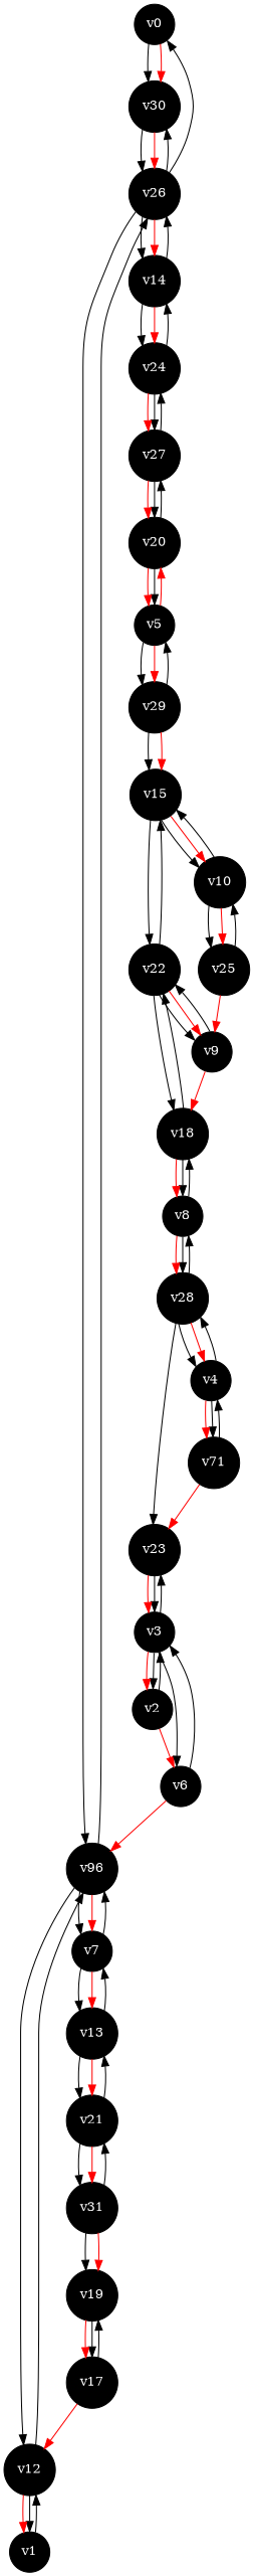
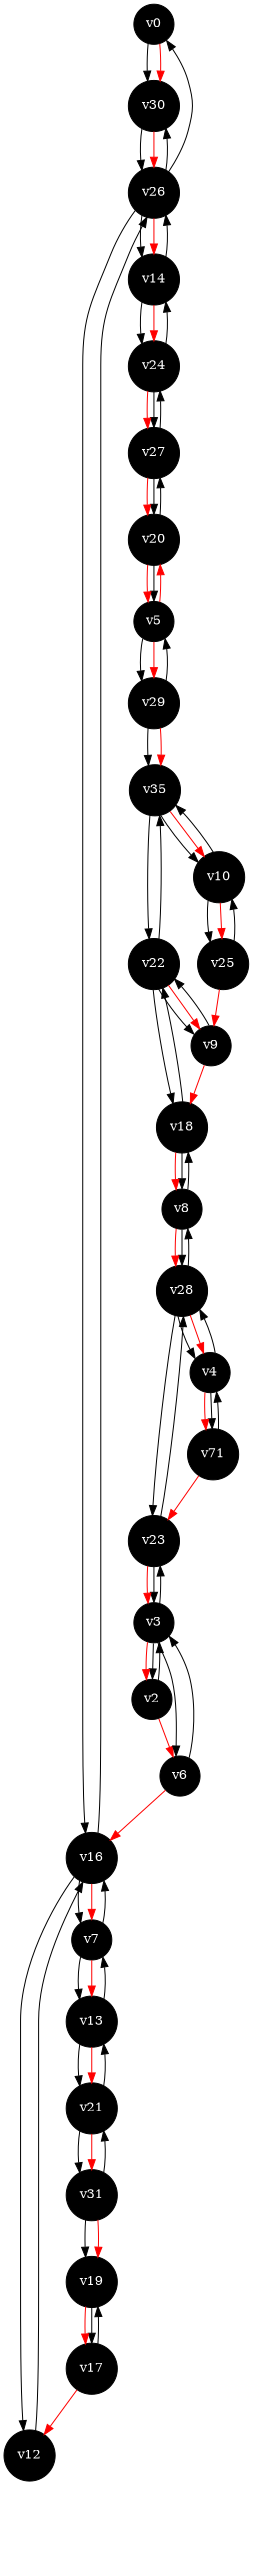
  digraph {
    node [fillcolor=black fontcolor=white fontsize=12.5 shape=circle style=filled]
    v0
    v30
    v26
-   v1
    v12
-   v16 [label=v96]
+   v16
    v2
    v3
    v6
    v23
    v28
    n12 [label=v71]
    v4
    v8
    v5
    v20
    v29
    v27
-   v15
+   v15 [label=v35]
    v7
    v13
    v21
    v18
    v22
    v9
    v10
    v25
    v31
    v14
    v24
    v17
    v19
    v0 -> v30
    v0 -> v30 [color=red]
    v30 -> v26
    v30 -> v26 [color=red]
    v26 -> v0
    v26 -> v30
    v26 -> v16
    v26 -> v14
    v26 -> v14 [color=red]
-   v1 -> v12
-   v12 -> v1
-   v12 -> v1 [color=red]
    v12 -> v16
    v16 -> v26
    v16 -> v12
    v16 -> v7
    v16 -> v7 [color=red]
    v2 -> v3
    v2 -> v6 [color=red]
    v3 -> v2
    v3 -> v2 [color=red]
    v3 -> v6
    v3 -> v23
    v6 -> v16 [color=red]
    v6 -> v3
    v23 -> v3
    v23 -> v3 [color=red]
+   v23 -> v28
    v28 -> v23
    v28 -> v4
    v28 -> v4 [color=red]
    v28 -> v8
    n12 -> v23 [color=red]
    n12 -> v4
    v4 -> v28
    v4 -> n12
    v4 -> n12 [color=red]
    v8 -> v28
    v8 -> v28 [color=red]
    v8 -> v18
    v5 -> v20 [color=red]
    v5 -> v29
    v5 -> v29 [color=red]
    v20 -> v5
    v20 -> v5 [color=red]
    v20 -> v27
    v29 -> v5
    v29 -> v15
    v29 -> v15 [color=red]
    v27 -> v20
    v27 -> v20 [color=red]
    v27 -> v24
    v15 -> v22
    v15 -> v10
    v15 -> v10 [color=red]
    v7 -> v16
    v7 -> v13
    v7 -> v13 [color=red]
    v13 -> v7
    v13 -> v21
    v13 -> v21 [color=red]
    v21 -> v13
    v21 -> v31
    v21 -> v31 [color=red]
    v18 -> v8
    v18 -> v8 [color=red]
    v18 -> v22
    v22 -> v15
    v22 -> v18
    v22 -> v9
    v22 -> v9 [color=red]
    v9 -> v18 [color=red]
    v9 -> v22
    v10 -> v15
    v10 -> v25
    v10 -> v25 [color=red]
    v25 -> v9 [color=red]
    v25 -> v10
    v31 -> v21
    v31 -> v19
    v31 -> v19 [color=red]
    v14 -> v26
    v14 -> v24
    v14 -> v24 [color=red]
    v24 -> v27
    v24 -> v27 [color=red]
    v24 -> v14
    v17 -> v12 [color=red]
    v17 -> v19
    v19 -> v17
    v19 -> v17 [color=red]
  }
